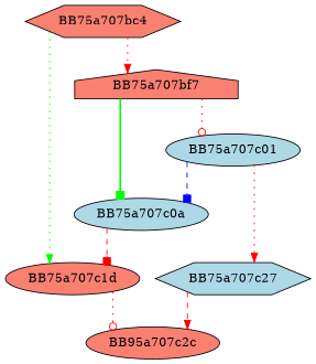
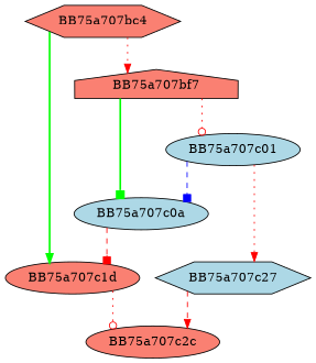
  digraph {
    splines=ortho
    node [fillcolor=salmon shape=ellipse style=filled]
    edge [arrowhead=normal color=red style=dotted]
    BB75a707bc4 [shape=hexagon]
    BB75a707c1d
    BB75a707bf7 [shape=house]
-   BB75a707c2c [label=BB95a707c2c]
+   BB75a707c2c
    BB75a707c0a [fillcolor=lightblue]
    BB75a707c01 [fillcolor=lightblue]
    BB75a707c27 [fillcolor=lightblue shape=hexagon]
-   BB75a707bc4 -> BB75a707c1d [color=green]
+   BB75a707bc4 -> BB75a707c1d [color=green style=bold]
    BB75a707bc4 -> BB75a707bf7
    BB75a707c1d -> BB75a707c2c [arrowhead=odot]
    BB75a707bf7 -> BB75a707c0a [arrowhead=box color=green style=bold]
    BB75a707bf7 -> BB75a707c01 [arrowhead=odot]
    BB75a707c0a -> BB75a707c1d [arrowhead=box style=dashed]
    BB75a707c01 -> BB75a707c0a [arrowhead=box color=blue style=dashed]
    BB75a707c01 -> BB75a707c27
    BB75a707c27 -> BB75a707c2c [style=dashed]
  }
